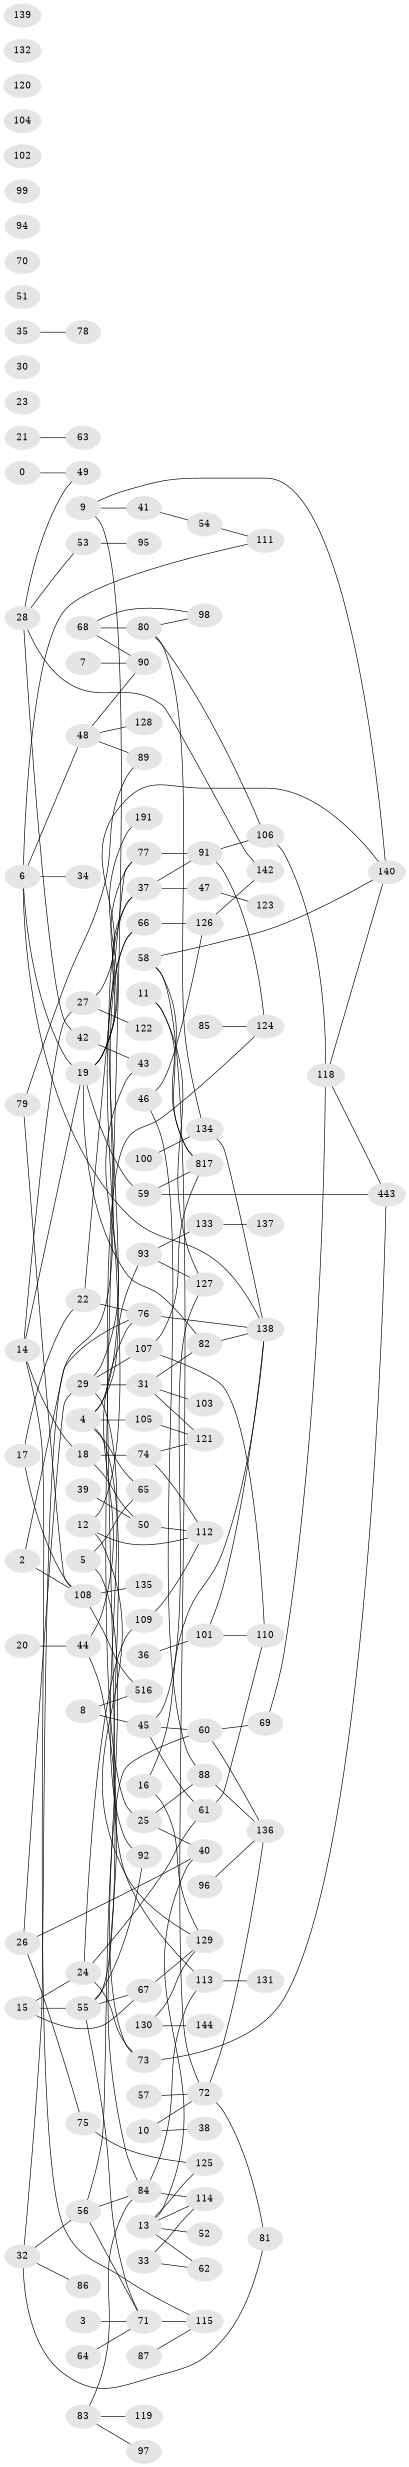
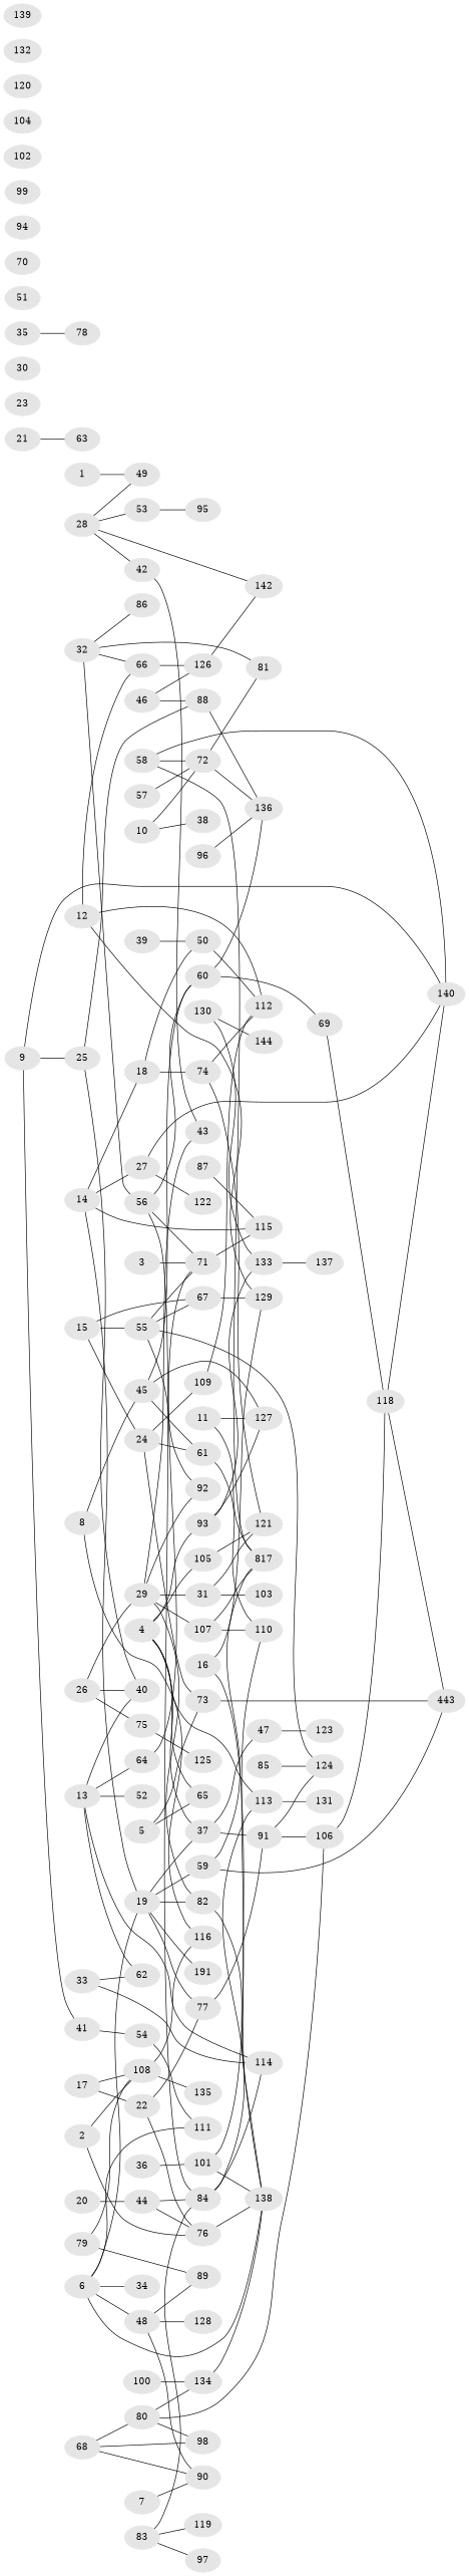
  graph {
    rankdir=LR
    node [color=gray90 style=filled]
-   1 [label=0]
+   1
    49
    2
    76
    108
    138
-   116 [label=516]
+   116
    135
    3
    71
    115
    4
    37
    65
    93
    105
    113
    47
    91
    127
    133
    121
    131
    5
    73
    n26 [label=443]
    6
    19
    34
    48
    111
    59
    77
    82
    n35 [label=191]
    90
    89
    128
    7
    8
    45
    61
    60
    9
    25
    41
    140
    40
    88
    54
    10
    38
    72
    81
    136
    n56 [label=817]
    11
    12
    66
    112
    129
    126
    13
    114
    52
    62
    64
    14
    18
    27
    50
    74
    122
    15
    24
    55
    67
    109
    92
    124
    16
    17
    22
    20
    44
    84
    21
    63
    23
    110
    26
    29
    75
    31
    43
    107
    125
    28
    42
    53
    142
    95
    103
    30
    32
    56
    86
    33
    35
    78
    36
    101
    123
    106
    39
    69
    46
    51
    57
    58
    118
    68
    80
    98
    134
    70
    79
    83
    97
    119
    85
    87
    137
    94
    96
    99
    100
    102
    104
    120
    130
    144
    132
    139
    1 -- 49
    2 -- 76
    2 -- 108
    76 -- 138
    108 -- 116
    108 -- 135
    3 -- 71
    71 -- 115
    4 -- 37
    4 -- 65
    4 -- 93
    4 -- 105
    4 -- 113
    37 -- 47
    37 -- 91
    93 -- 127
    93 -- 133
    105 -- 121
    113 -- 131
    47 -- 123
    91 -- 124
    91 -- 106
    133 -- 137
    5 -- 65
    5 -- 73
    73 -- n26
    6 -- 138
    6 -- 19
    6 -- 34
    6 -- 48
    6 -- 111
    19 -- 37
    19 -- 59
    19 -- 77
    19 -- 82
    19 -- n35
    48 -- 90
    48 -- 89
    48 -- 128
    59 -- n26
    59 -- n56
    77 -- 91
    82 -- 138
    7 -- 90
    8 -- 116
    8 -- 45
    45 -- 127
    45 -- 61
    45 -- 60
    61 -- 110
    60 -- 136
    60 -- 69
    9 -- 25
    9 -- 41
    9 -- 140
    25 -- 40
    25 -- 88
    41 -- 54
    88 -- 136
    54 -- 111
    10 -- 38
    10 -- 72
    72 -- 81
    72 -- 136
    11 -- 127
    11 -- n56
    12 -- 66
    12 -- 112
    12 -- 129
    66 -- 126
    126 -- 142
    13 -- 40
    13 -- 114
    13 -- 52
    13 -- 62
-   13 -- 125
+   13 -- 64
    64 -- 71
    14 -- 115
    14 -- 19
    14 -- 18
    14 -- 27
    18 -- 50
    18 -- 74
    27 -- 140
    27 -- 122
    50 -- 112
    74 -- 121
    74 -- 112
    15 -- 24
    15 -- 55
    15 -- 67
    24 -- 73
    24 -- 61
    24 -- 109
    55 -- 71
    55 -- 67
    55 -- 92
    55 -- 124
    67 -- 129
    109 -- 112
    16 -- 138
    16 -- 129
    17 -- 108
    17 -- 22
    22 -- 76
    22 -- 77
    20 -- 44
    44 -- 76
    44 -- 84
    84 -- 113
    84 -- 114
    21 -- 63
    26 -- 40
    26 -- 29
    26 -- 75
-   31 -- 82
+   29 -- 82
    29 -- 92
    29 -- 31
    29 -- 43
    29 -- 107
    75 -- 125
    31 -- 121
    31 -- 103
    107 -- n56
    107 -- 110
    28 -- 49
    28 -- 42
    28 -- 53
    28 -- 142
    42 -- 43
    53 -- 95
    32 -- 81
    32 -- 66
    32 -- 56
    32 -- 86
    56 -- 71
    56 -- 60
    56 -- 84
    33 -- 114
    33 -- 62
    35 -- 78
    36 -- 101
    101 -- 138
    101 -- 110
    106 -- 118
    39 -- 50
    69 -- 118
    46 -- 88
    46 -- 126
    57 -- 72
    58 -- 140
    58 -- 72
    58 -- n56
    118 -- n26
    118 -- 140
    68 -- 90
    68 -- 80
    68 -- 98
    80 -- 106
    80 -- 98
    80 -- 134
    134 -- 138
    79 -- 108
    79 -- 89
    83 -- 84
    83 -- 97
    83 -- 119
    85 -- 124
    87 -- 115
    96 -- 136
    100 -- 134
-   130 -- 129
+   130 -- 133
    130 -- 144
  }
